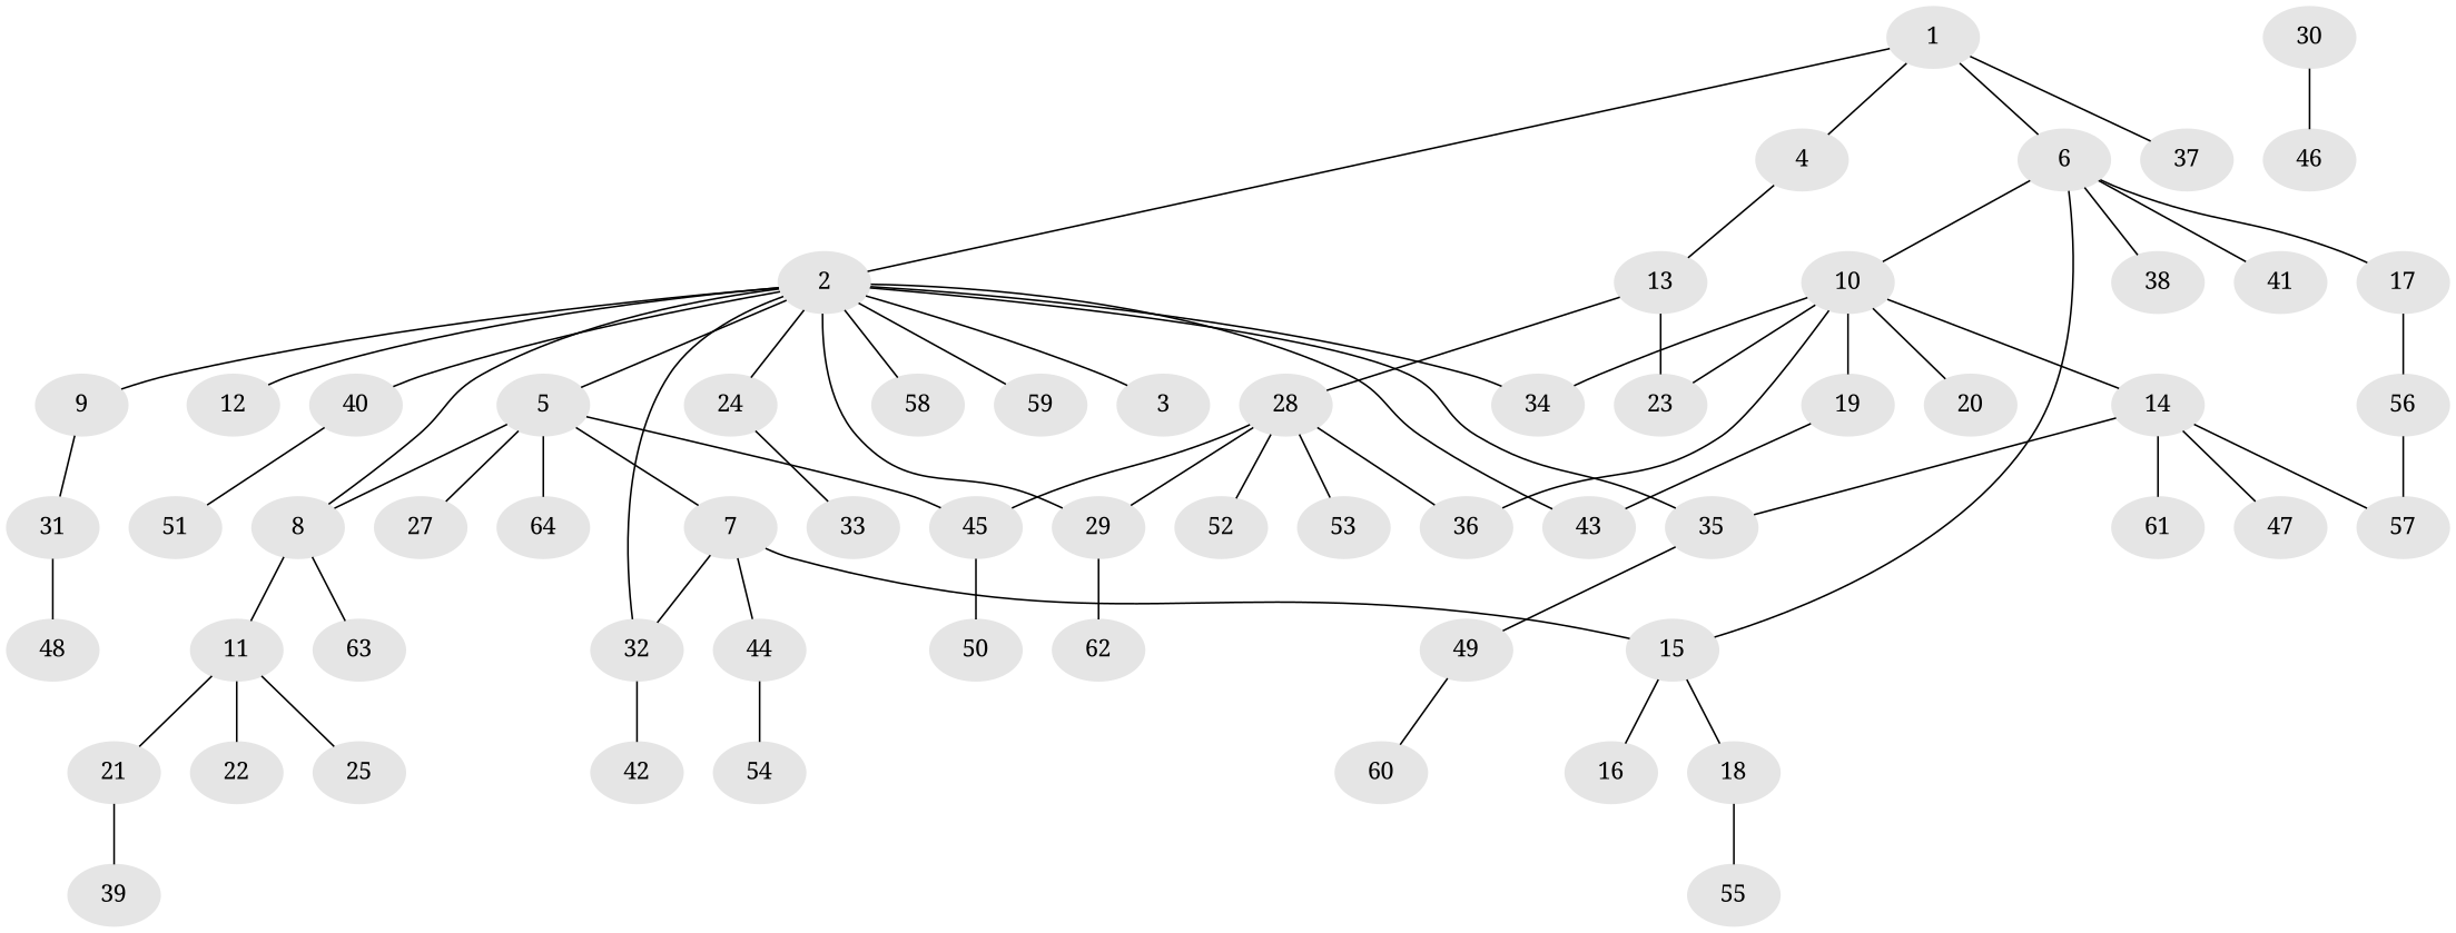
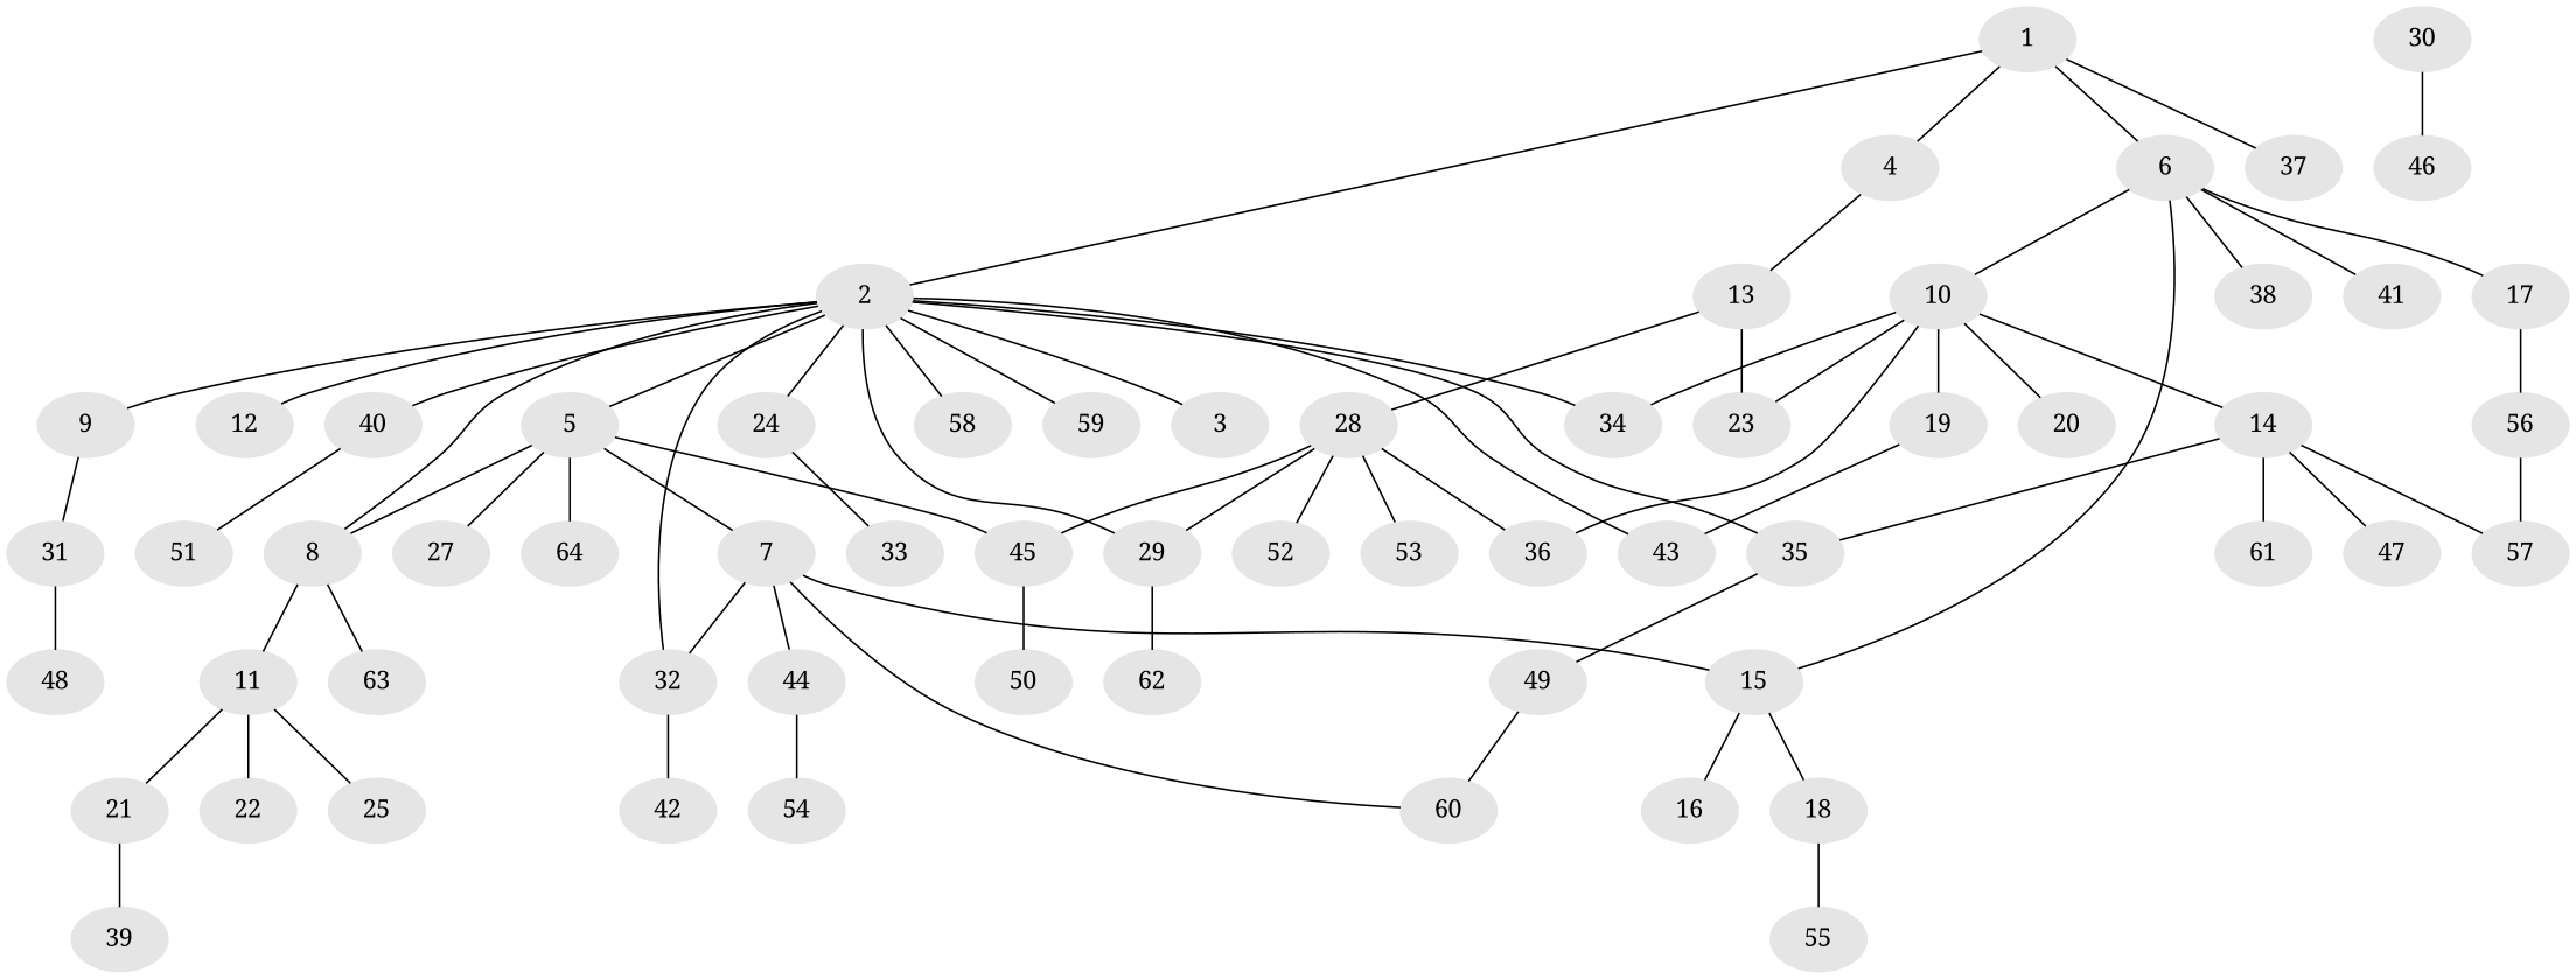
  graph {
    fontname="Noto Serif"
    node [color=gray90 fontname="Noto Serif" style=filled]
    edge [fontname="Noto Serif"]
    1
    2
    4
    6
    37
    3
    5
    8
    9
    12
    24
    29
    32
    34
    35
    40
    43
    58
    59
    13
    10
    15
    17
    38
    41
    30
    46
    7
    27
    45
    64
    11
    63
    31
    33
    62
    42
    49
    51
    23
    28
    44
    60
    50
    14
    19
    20
    36
    16
    18
    56
    54
    21
    22
    25
    48
    47
    57
    61
    39
    52
    53
    55
    1 -- 2
    1 -- 4
    1 -- 6
    1 -- 37
    2 -- 3
    2 -- 5
    2 -- 8
    2 -- 9
    2 -- 12
    2 -- 24
    2 -- 29
    2 -- 32
    2 -- 34
    2 -- 35
    2 -- 40
    2 -- 43
    2 -- 58
    2 -- 59
    4 -- 13
    6 -- 10
    6 -- 15
    6 -- 17
    6 -- 38
    6 -- 41
    5 -- 8
    5 -- 7
    5 -- 27
    5 -- 45
    5 -- 64
    8 -- 11
    8 -- 63
    9 -- 31
    24 -- 33
    29 -- 62
    32 -- 42
    35 -- 49
    40 -- 51
    13 -- 23
    13 -- 28
    10 -- 34
    10 -- 23
    10 -- 14
    10 -- 19
    10 -- 20
    10 -- 36
    15 -- 16
    15 -- 18
    17 -- 56
    30 -- 46
    7 -- 32
    7 -- 15
    7 -- 44
+   7 -- 60
    45 -- 50
    11 -- 21
    11 -- 22
    11 -- 25
    31 -- 48
    49 -- 60
    28 -- 29
    28 -- 45
    28 -- 36
    28 -- 52
    28 -- 53
    44 -- 54
    14 -- 35
    14 -- 47
    14 -- 57
    14 -- 61
    19 -- 43
    18 -- 55
    56 -- 57
    21 -- 39
  }
